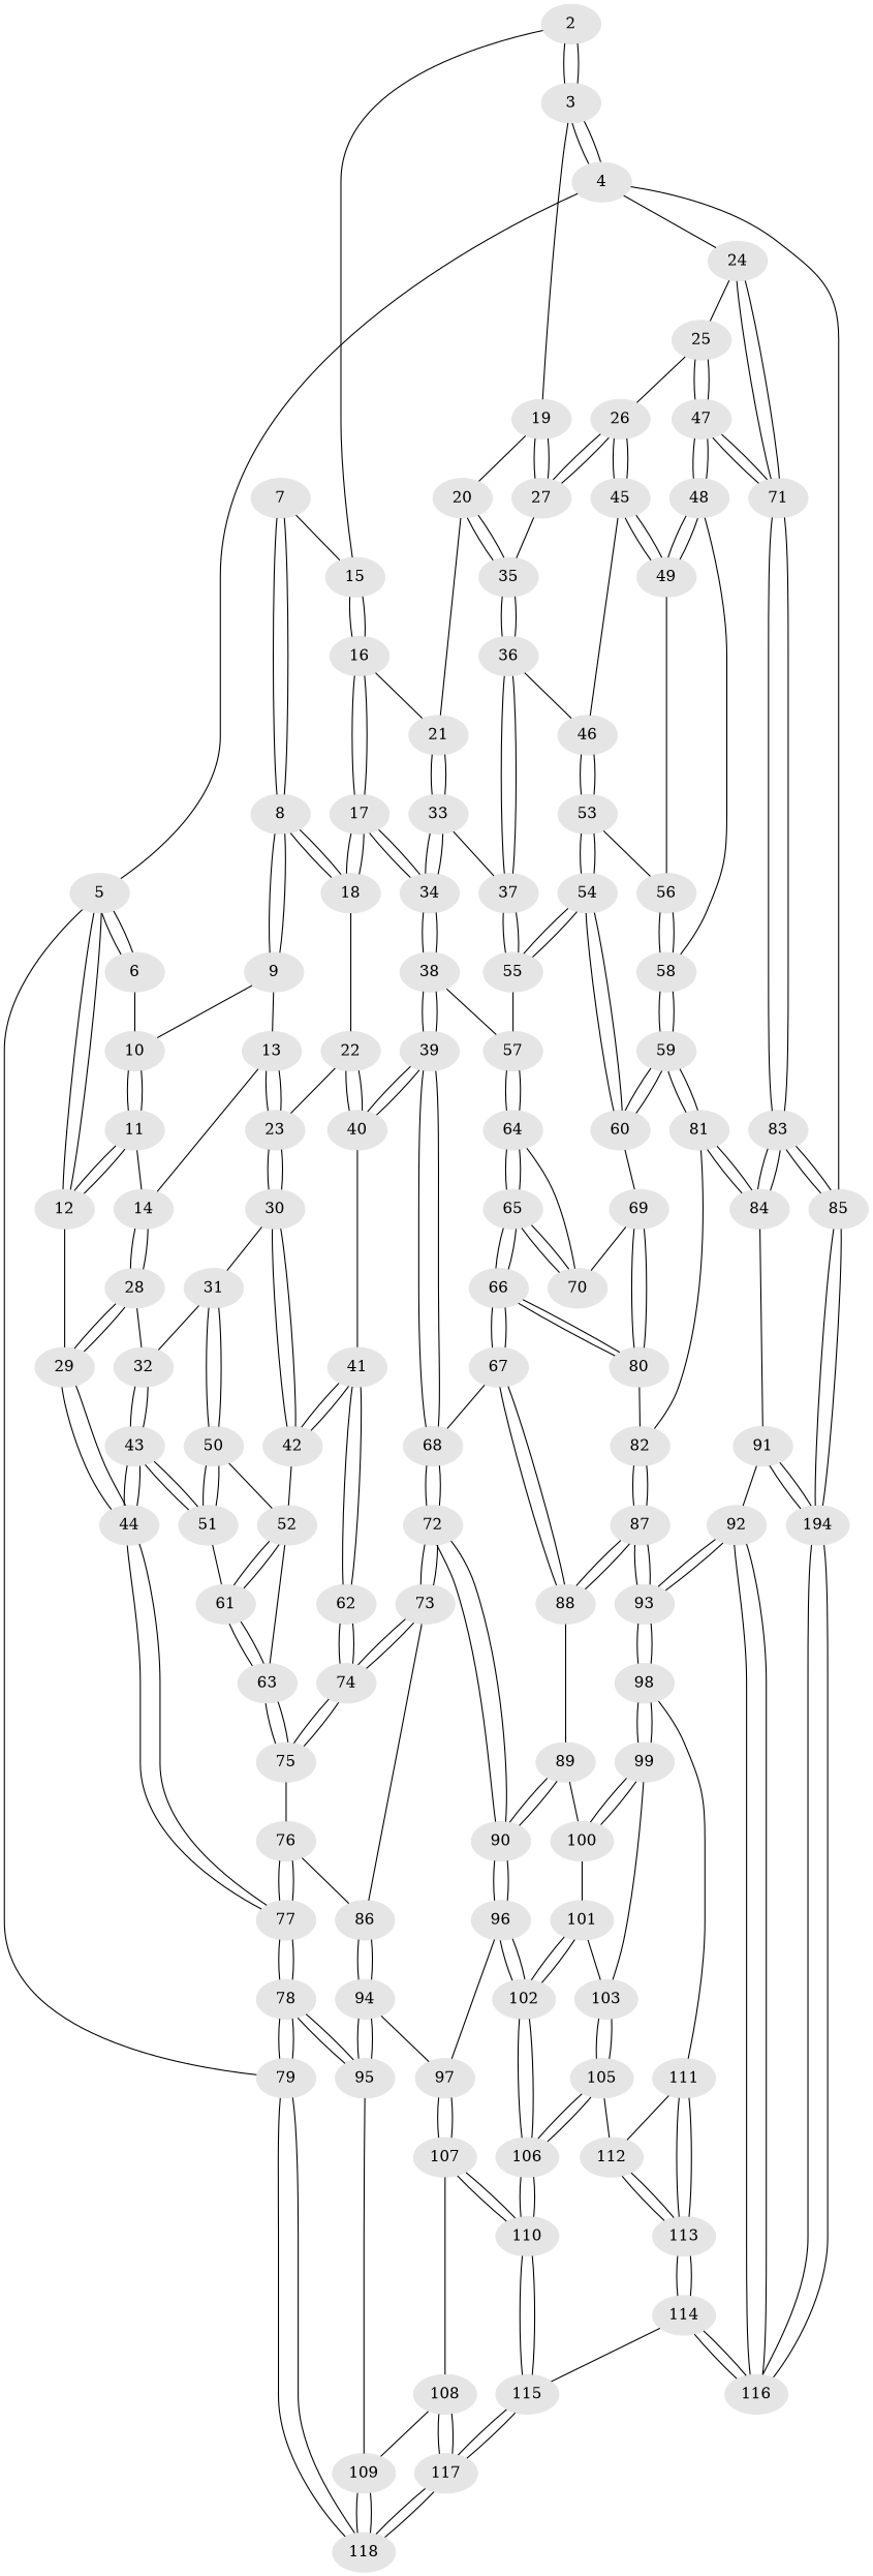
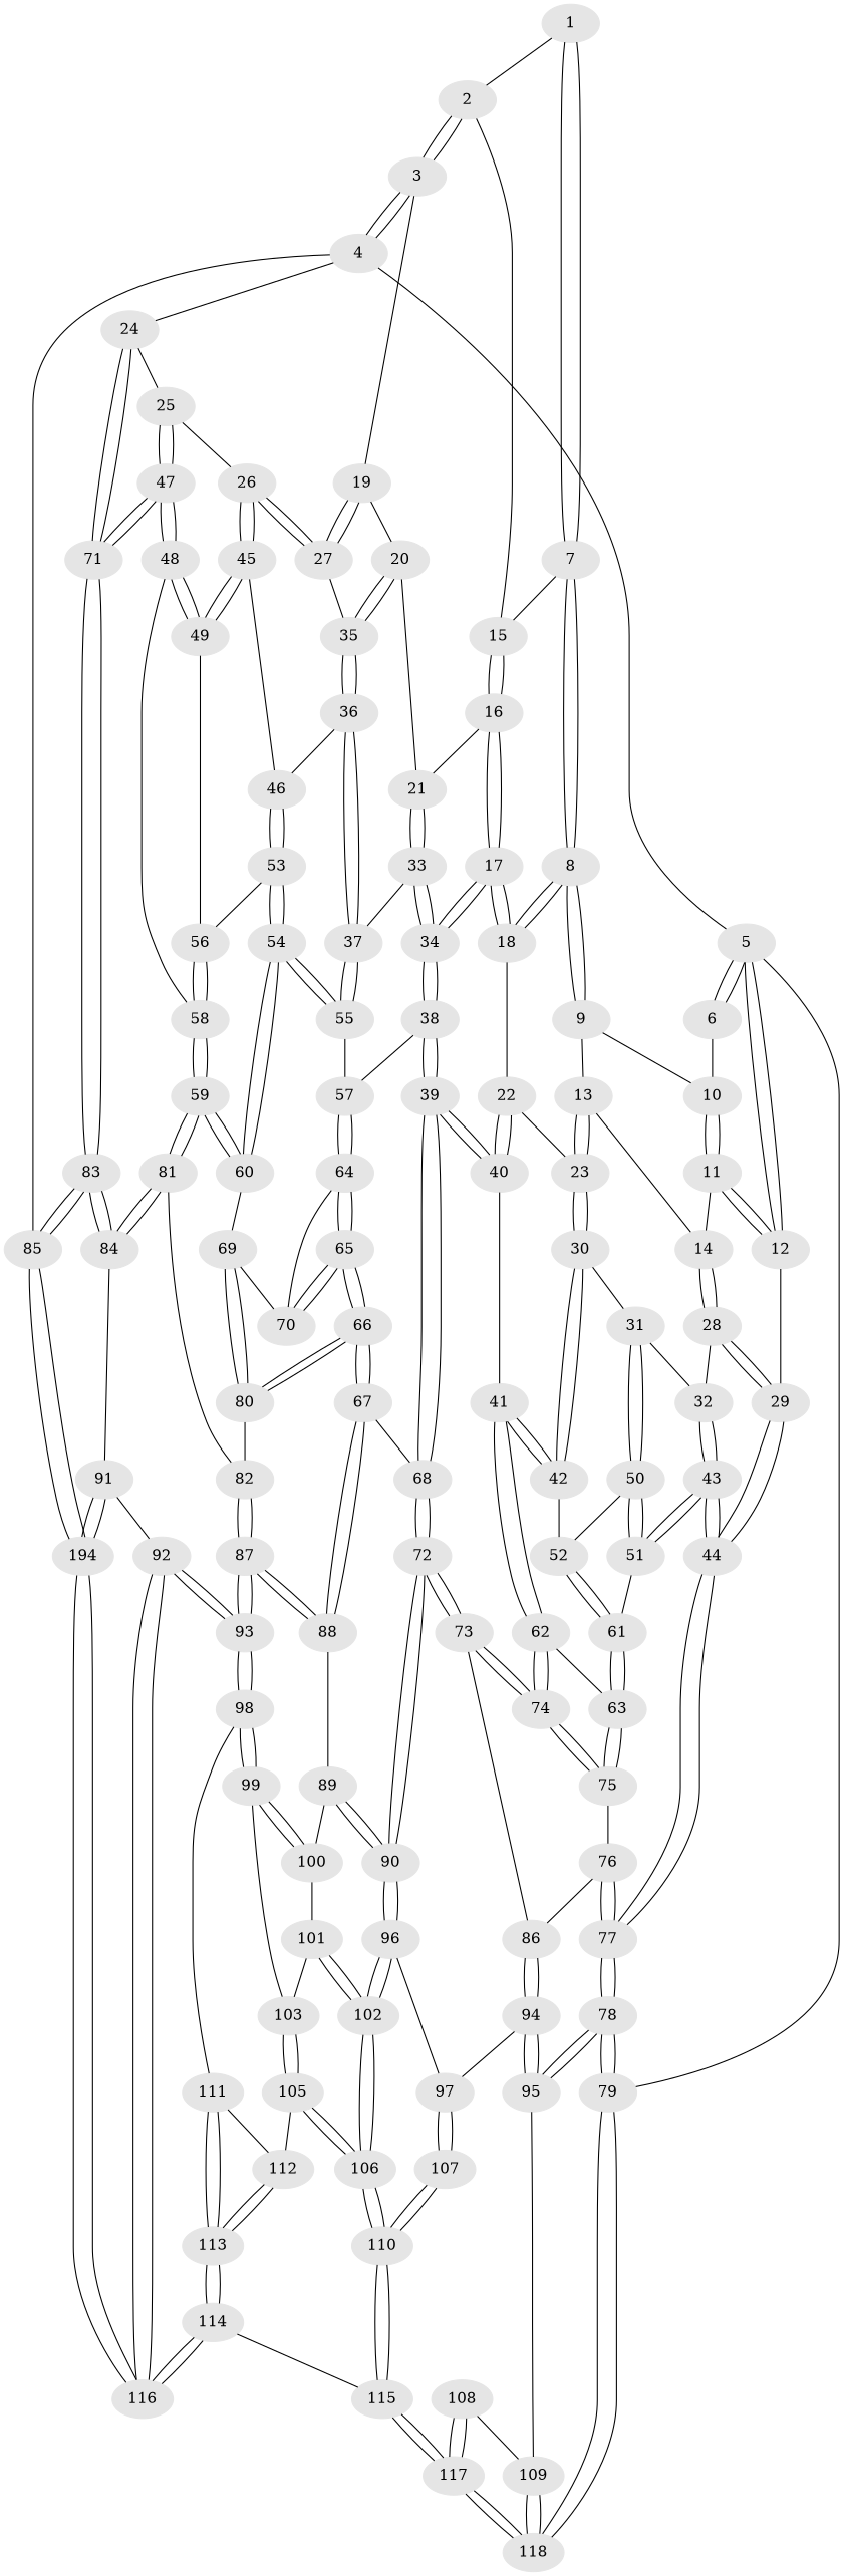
  graph {
    node [color=gray90 style=filled]
+   1
    2
    7
    3
    15
    8
    4
    19
    16
    5
    24
    85
    20
    27
    6
    12
    79
    25
    71
    n20 [label=194]
    10
    29
    118
    11
    9
    18
    13
    22
    14
    23
    28
    44
    30
    32
    17
    21
    34
    33
    38
    40
    35
    36
    37
    41
    31
    42
    26
    47
    83
    45
    48
    46
    49
    43
    77
    50
    52
    51
    55
    39
    57
    53
    68
    64
    72
    62
    63
    74
    61
    78
    56
    54
    58
    59
    60
    69
    65
    70
    81
    82
    84
    80
    75
    76
    66
    67
    88
    89
    73
    90
    86
    96
    94
    95
    109
    87
    91
    93
    92
    116
    97
    98
    100
    101
    102
    99
    111
    107
    106
    110
    108
    103
    112
    113
    105
    115
    117
    114
+   1 -- 2
+   1 -- 7
+   1 -- 7
    2 -- 3
    2 -- 3
    2 -- 15
    7 -- 15
    7 -- 8
    7 -- 8
    3 -- 4
    3 -- 4
    3 -- 19
    15 -- 16
    15 -- 16
    8 -- 9
    8 -- 9
    8 -- 18
    8 -- 18
    4 -- 5
    4 -- 24
    4 -- 85
    19 -- 20
    19 -- 27
    19 -- 27
    16 -- 17
    16 -- 17
    16 -- 21
    5 -- 6
    5 -- 6
    5 -- 12
    5 -- 12
    5 -- 79
    24 -- 25
    24 -- 71
    24 -- 71
    85 -- n20
    85 -- n20
    20 -- 21
    20 -- 35
    20 -- 35
    27 -- 35
    6 -- 10
    12 -- 29
    79 -- 118
    79 -- 118
    25 -- 26
    25 -- 47
    25 -- 47
    71 -- 83
    71 -- 83
    n20 -- 116
    n20 -- 116
    10 -- 11
    10 -- 11
    29 -- 44
    29 -- 44
    11 -- 12
    11 -- 12
    11 -- 14
    9 -- 10
    9 -- 13
    18 -- 22
    13 -- 14
    13 -- 23
    13 -- 23
    22 -- 23
    22 -- 40
    22 -- 40
    14 -- 28
    14 -- 28
    23 -- 30
    23 -- 30
    28 -- 29
    28 -- 29
    28 -- 32
    44 -- 77
    44 -- 77
    30 -- 31
    30 -- 42
    30 -- 42
    32 -- 43
    32 -- 43
    17 -- 18
    17 -- 18
    17 -- 34
    17 -- 34
    21 -- 33
    21 -- 33
    34 -- 38
    34 -- 38
    33 -- 34
    33 -- 34
    33 -- 37
    38 -- 39
    38 -- 39
    38 -- 57
    40 -- 41
    35 -- 36
    35 -- 36
    36 -- 37
    36 -- 37
    36 -- 46
    37 -- 55
    37 -- 55
    41 -- 42
    41 -- 42
    41 -- 62
    41 -- 62
    31 -- 32
    31 -- 50
    31 -- 50
    42 -- 52
    26 -- 27
    26 -- 27
    26 -- 45
    26 -- 45
    47 -- 71
    47 -- 71
    47 -- 48
    47 -- 48
    83 -- 85
    83 -- 85
    83 -- 84
    83 -- 84
    45 -- 46
    45 -- 49
    45 -- 49
    48 -- 49
    48 -- 49
    48 -- 58
    46 -- 53
    46 -- 53
    49 -- 56
    43 -- 44
    43 -- 44
    43 -- 51
    43 -- 51
    77 -- 78
    77 -- 78
    50 -- 52
    50 -- 51
    50 -- 51
    52 -- 61
    52 -- 61
    51 -- 61
    55 -- 57
    39 -- 40
    39 -- 40
    39 -- 68
    39 -- 68
    57 -- 64
    57 -- 64
    53 -- 56
    53 -- 54
    53 -- 54
    68 -- 72
    68 -- 72
    64 -- 65
    64 -- 65
    64 -- 70
    72 -- 73
    72 -- 73
    72 -- 90
    72 -- 90
-   52 -- 63
+   62 -- 63
    62 -- 74
    62 -- 74
    63 -- 75
    63 -- 75
    74 -- 75
    74 -- 75
    61 -- 63
    61 -- 63
    78 -- 79
    78 -- 79
    78 -- 95
    78 -- 95
    56 -- 58
    56 -- 58
    54 -- 55
    54 -- 55
    54 -- 60
    54 -- 60
    58 -- 59
    58 -- 59
    59 -- 60
    59 -- 60
    59 -- 81
    59 -- 81
    60 -- 69
    69 -- 70
    69 -- 80
    69 -- 80
    65 -- 70
    65 -- 70
    65 -- 66
    65 -- 66
    81 -- 82
    81 -- 84
    81 -- 84
    82 -- 87
    82 -- 87
    84 -- 91
    80 -- 82
    75 -- 76
    76 -- 77
    76 -- 77
    76 -- 86
    66 -- 80
    66 -- 80
    66 -- 67
    66 -- 67
    67 -- 68
    67 -- 88
    67 -- 88
    88 -- 89
    89 -- 90
    89 -- 90
    89 -- 100
    73 -- 74
    73 -- 74
    73 -- 86
    90 -- 96
    90 -- 96
    86 -- 94
    86 -- 94
    96 -- 97
    96 -- 102
    96 -- 102
    94 -- 95
    94 -- 95
    94 -- 97
    95 -- 109
    109 -- 118
    109 -- 118
    87 -- 88
    87 -- 88
    87 -- 93
    87 -- 93
    91 -- n20
    91 -- n20
    91 -- 92
    93 -- 98
    93 -- 98
    92 -- 93
    92 -- 93
    92 -- 116
    92 -- 116
    97 -- 107
    97 -- 107
    98 -- 99
    98 -- 99
    98 -- 111
    100 -- 101
    101 -- 102
    101 -- 102
    101 -- 103
    102 -- 106
    102 -- 106
    99 -- 100
    99 -- 100
    99 -- 103
    111 -- 112
    111 -- 113
    111 -- 113
    107 -- 110
    107 -- 110
-   107 -- 108
    106 -- 110
    106 -- 110
    110 -- 115
    110 -- 115
    108 -- 109
    108 -- 117
    108 -- 117
    103 -- 105
    103 -- 105
    112 -- 113
    112 -- 113
    113 -- 114
    113 -- 114
    105 -- 106
    105 -- 106
    105 -- 112
    115 -- 117
    115 -- 117
    117 -- 118
    117 -- 118
    114 -- 116
    114 -- 116
    114 -- 115
  }
